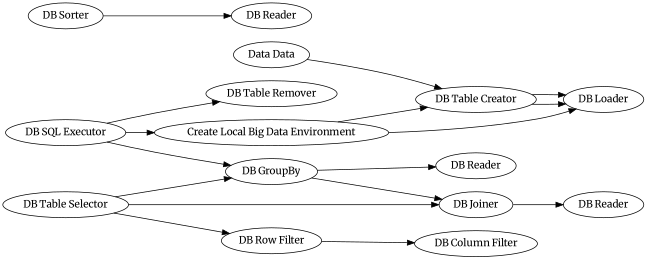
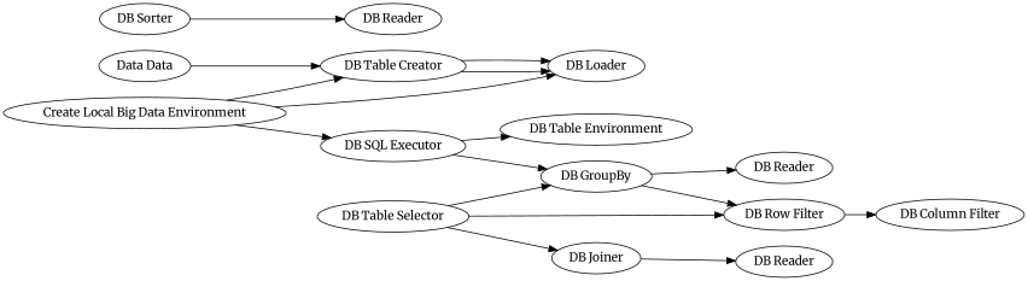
  digraph {
    fontname=Merriweather
    rankdir=LR
    node [fontname=Merriweather]
    edge [fontname=Merriweather]
    n1 [label="Data Data"]
    n2 [label="DB Table Creator"]
    n3 [label="DB Loader"]
    n4 [label="DB SQL Executor"]
-   n5 [label="DB Table Remover"]
+   n5 [label="DB Table Environment"]
    n6 [label="DB GroupBy"]
    n7 [label="DB Table Selector"]
    n8 [label="DB Row Filter"]
    n9 [label="DB Joiner"]
    n10 [label="DB Column Filter"]
    n11 [label="DB Reader"]
    n12 [label="DB Reader"]
    n13 [label="DB Sorter"]
    n14 [label="DB Reader"]
    n15 [label="Create Local Big Data Environment"]
    n1 -> n2
    n2 -> n3
    n2 -> n3
    n4 -> n5
    n4 -> n6
-   n6 -> n9
+   n6 -> n8
    n6 -> n11
    n7 -> n6
    n7 -> n8
    n7 -> n9
    n8 -> n10
    n9 -> n12
    n13 -> n14
    n15 -> n2
    n15 -> n3
-   n4 -> n15
+   n15 -> n4
  }
